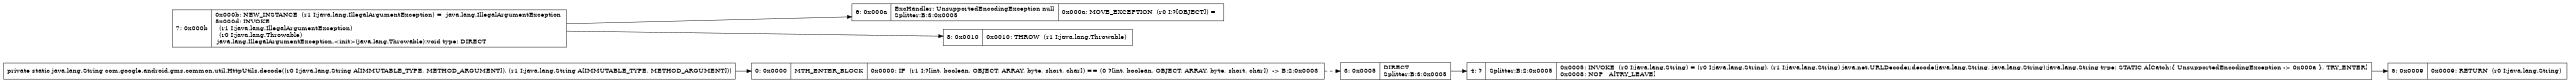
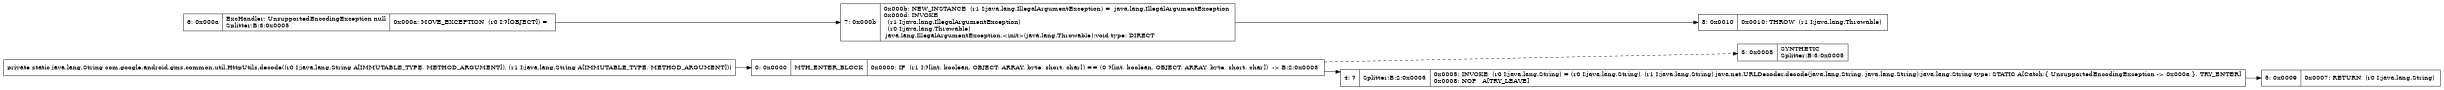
  digraph {
    rankdir=LR
    node [shape=record]
    n1 [label="{0\:\ 0x0000|MTH_ENTER_BLOCK\l|0x0000: IF  (r1 I:?[int, boolean, OBJECT, ARRAY, byte, short, char]) == (0 ?[int, boolean, OBJECT, ARRAY, byte, short, char])  \-\> B:2:0x0003 \l}"]
-   n2 [label="{3\:\ 0x0005|DIRECT\lSplitter:B:3:0x0005\l}"]
+   n2 [label="{3\:\ 0x0005|SYNTHETIC\lSplitter:B:3:0x0005\l}"]
    n3 [label="{4\:\ ?|Splitter:B:2:0x0005\l|0x0005: INVOKE  (r0 I:java.lang.String) = (r0 I:java.lang.String), (r1 I:java.lang.String) java.net.URLDecoder.decode(java.lang.String, java.lang.String):java.lang.String type: STATIC A[Catch:\{ UnsupportedEncodingException \-\> 0x000a \}, TRY_ENTER]\l0x0008: NOP   A[TRY_LEAVE]\l}"]
-   n4 [label="{5\:\ 0x0009|0x0009: RETURN  (r0 I:java.lang.String) \l}"]
+   n4 [label="{5\:\ 0x0009|0x0007: RETURN  (r0 I:java.lang.String) \l}"]
    n5 [label="{6\:\ 0x000a|ExcHandler: UnsupportedEncodingException null\lSplitter:B:3:0x0005\l|0x000a: MOVE_EXCEPTION  (r0 I:?[OBJECT]) =  \l}"]
-   n6 [label="{7\:\ 0x000b|0x000b: NEW_INSTANCE  (r1 I:java.lang.IllegalArgumentException) =  java.lang.IllegalArgumentException \l5x000d: INVOKE  \l  (r1 I:java.lang.IllegalArgumentException)\l  (r0 I:java.lang.Throwable)\l java.lang.IllegalArgumentException.\<init\>(java.lang.Throwable):void type: DIRECT \l}"]
+   n6 [label="{7\:\ 0x000b|0x000b: NEW_INSTANCE  (r1 I:java.lang.IllegalArgumentException) =  java.lang.IllegalArgumentException \l0x000d: INVOKE  \l  (r1 I:java.lang.IllegalArgumentException)\l  (r0 I:java.lang.Throwable)\l java.lang.IllegalArgumentException.\<init\>(java.lang.Throwable):void type: DIRECT \l}"]
    n7 [label="{8\:\ 0x0010|0x0010: THROW  (r1 I:java.lang.Throwable) \l}"]
    n8 [label="{private static java.lang.String com.google.android.gms.common.util.HttpUtils.decode((r0 I:java.lang.String A[IMMUTABLE_TYPE, METHOD_ARGUMENT]), (r1 I:java.lang.String A[IMMUTABLE_TYPE, METHOD_ARGUMENT])) }"]
    n1 -> n2 [style=dashed]
-   n2 -> n3
+   n1 -> n3
    n3 -> n4
-   n6 -> n5
+   n5 -> n6
    n6 -> n7
    n8 -> n1
  }
